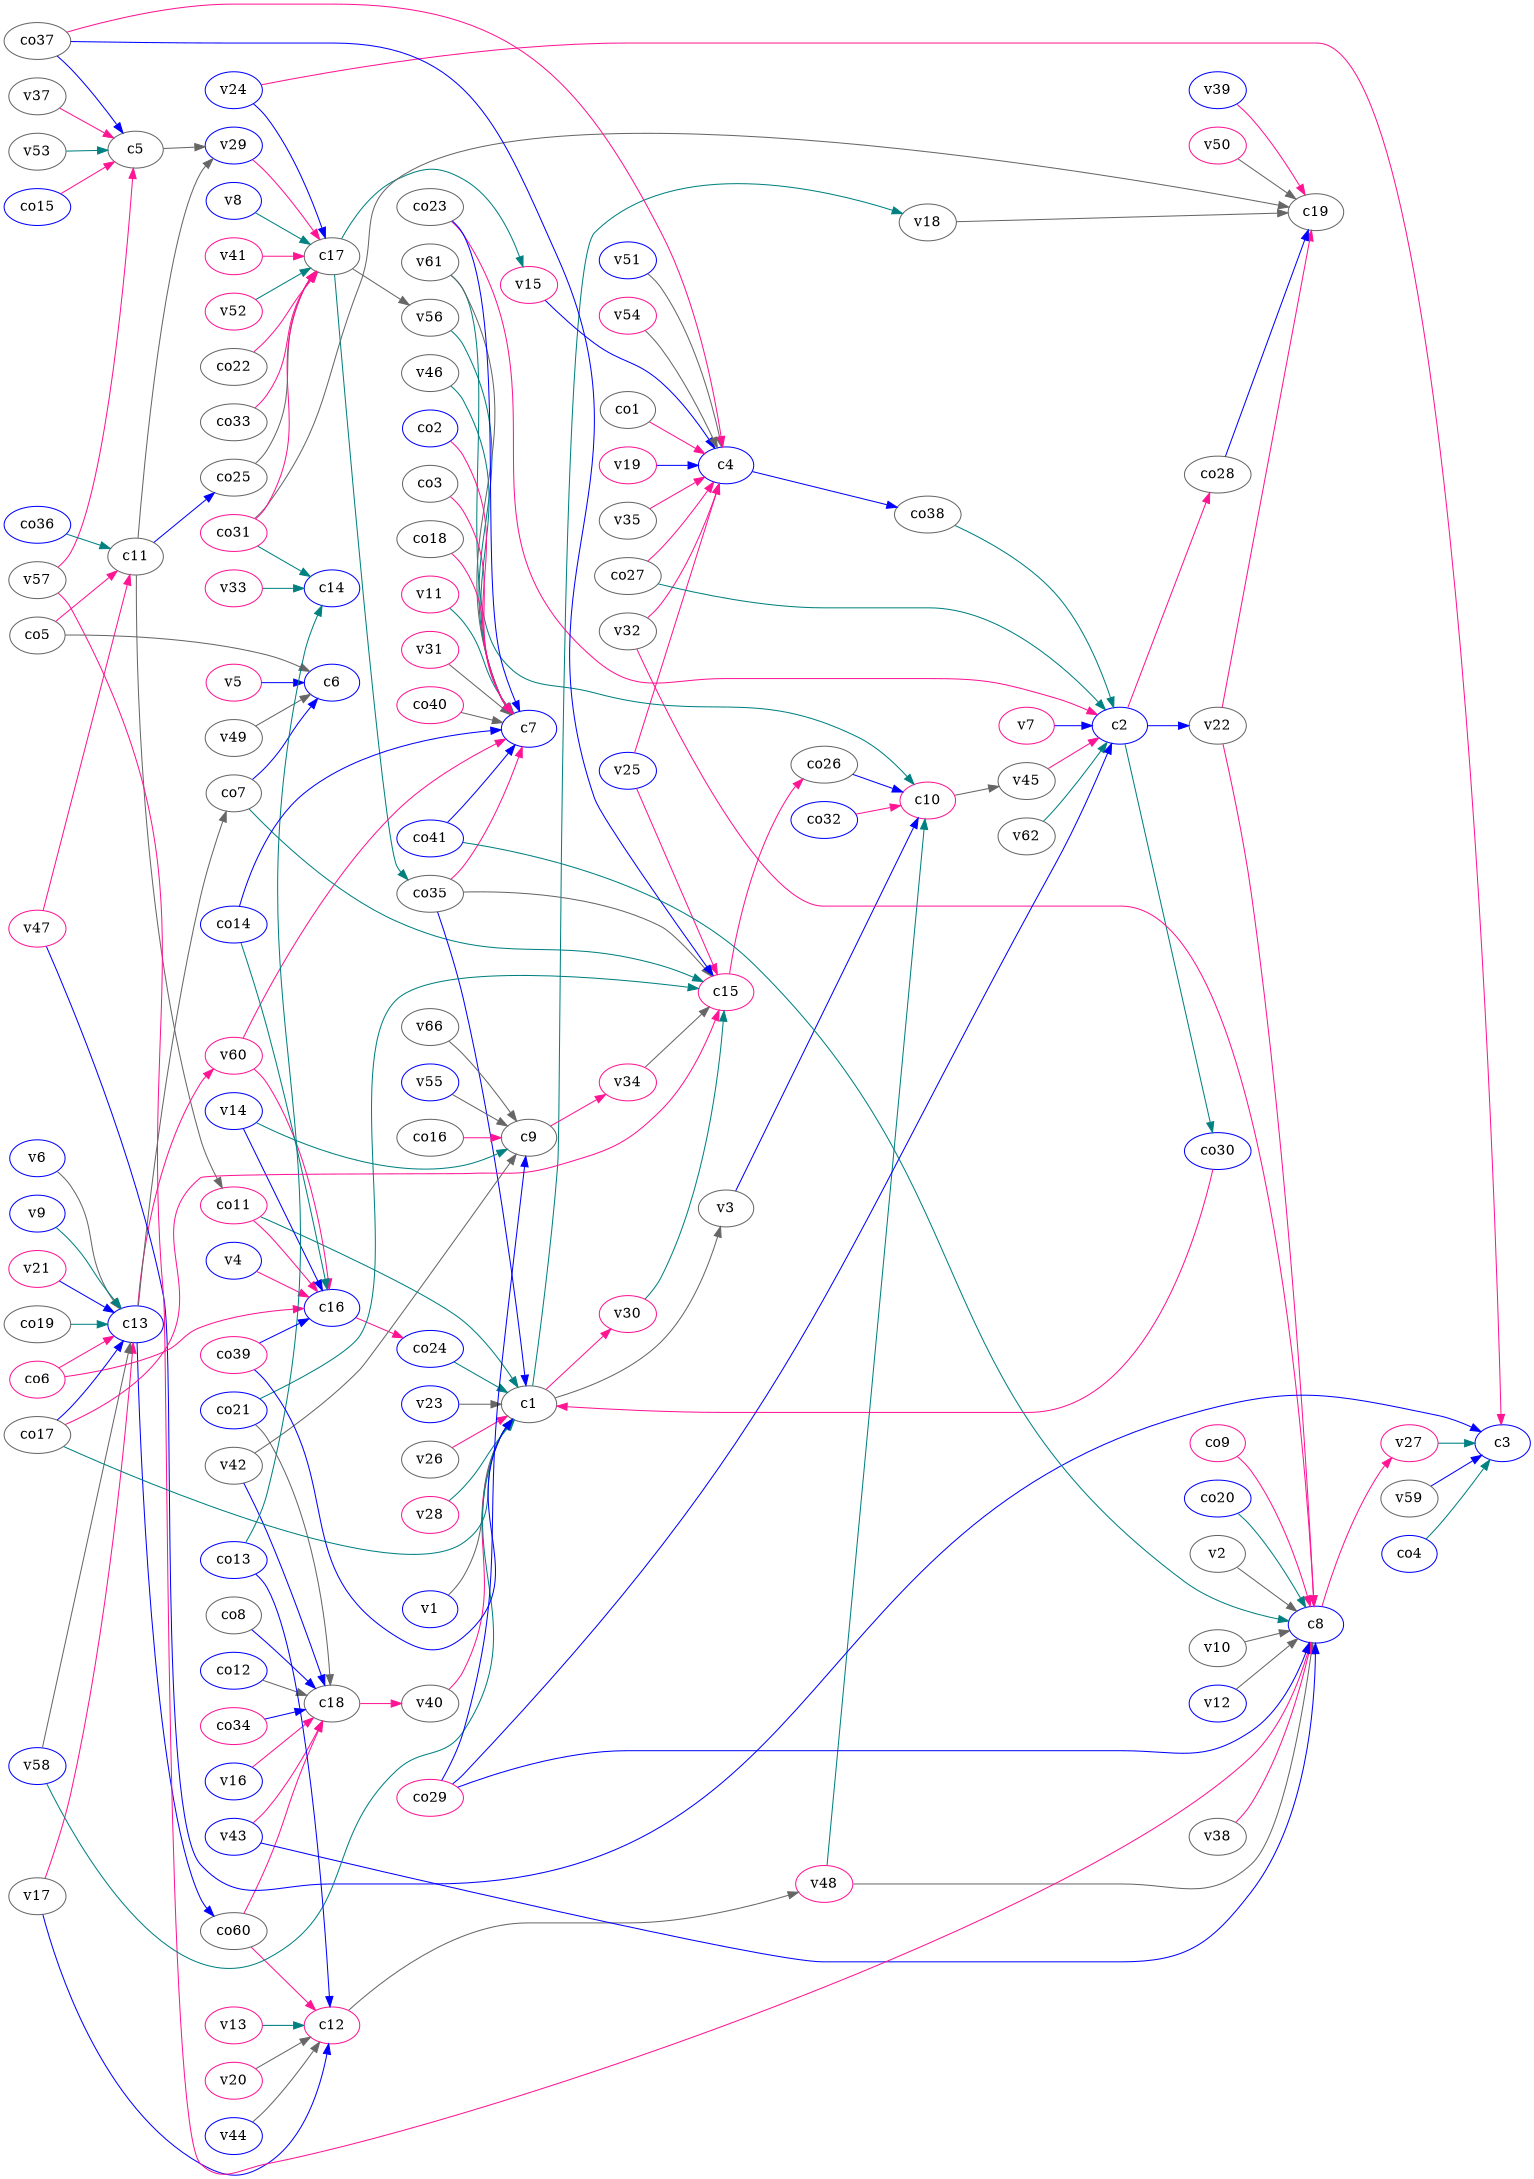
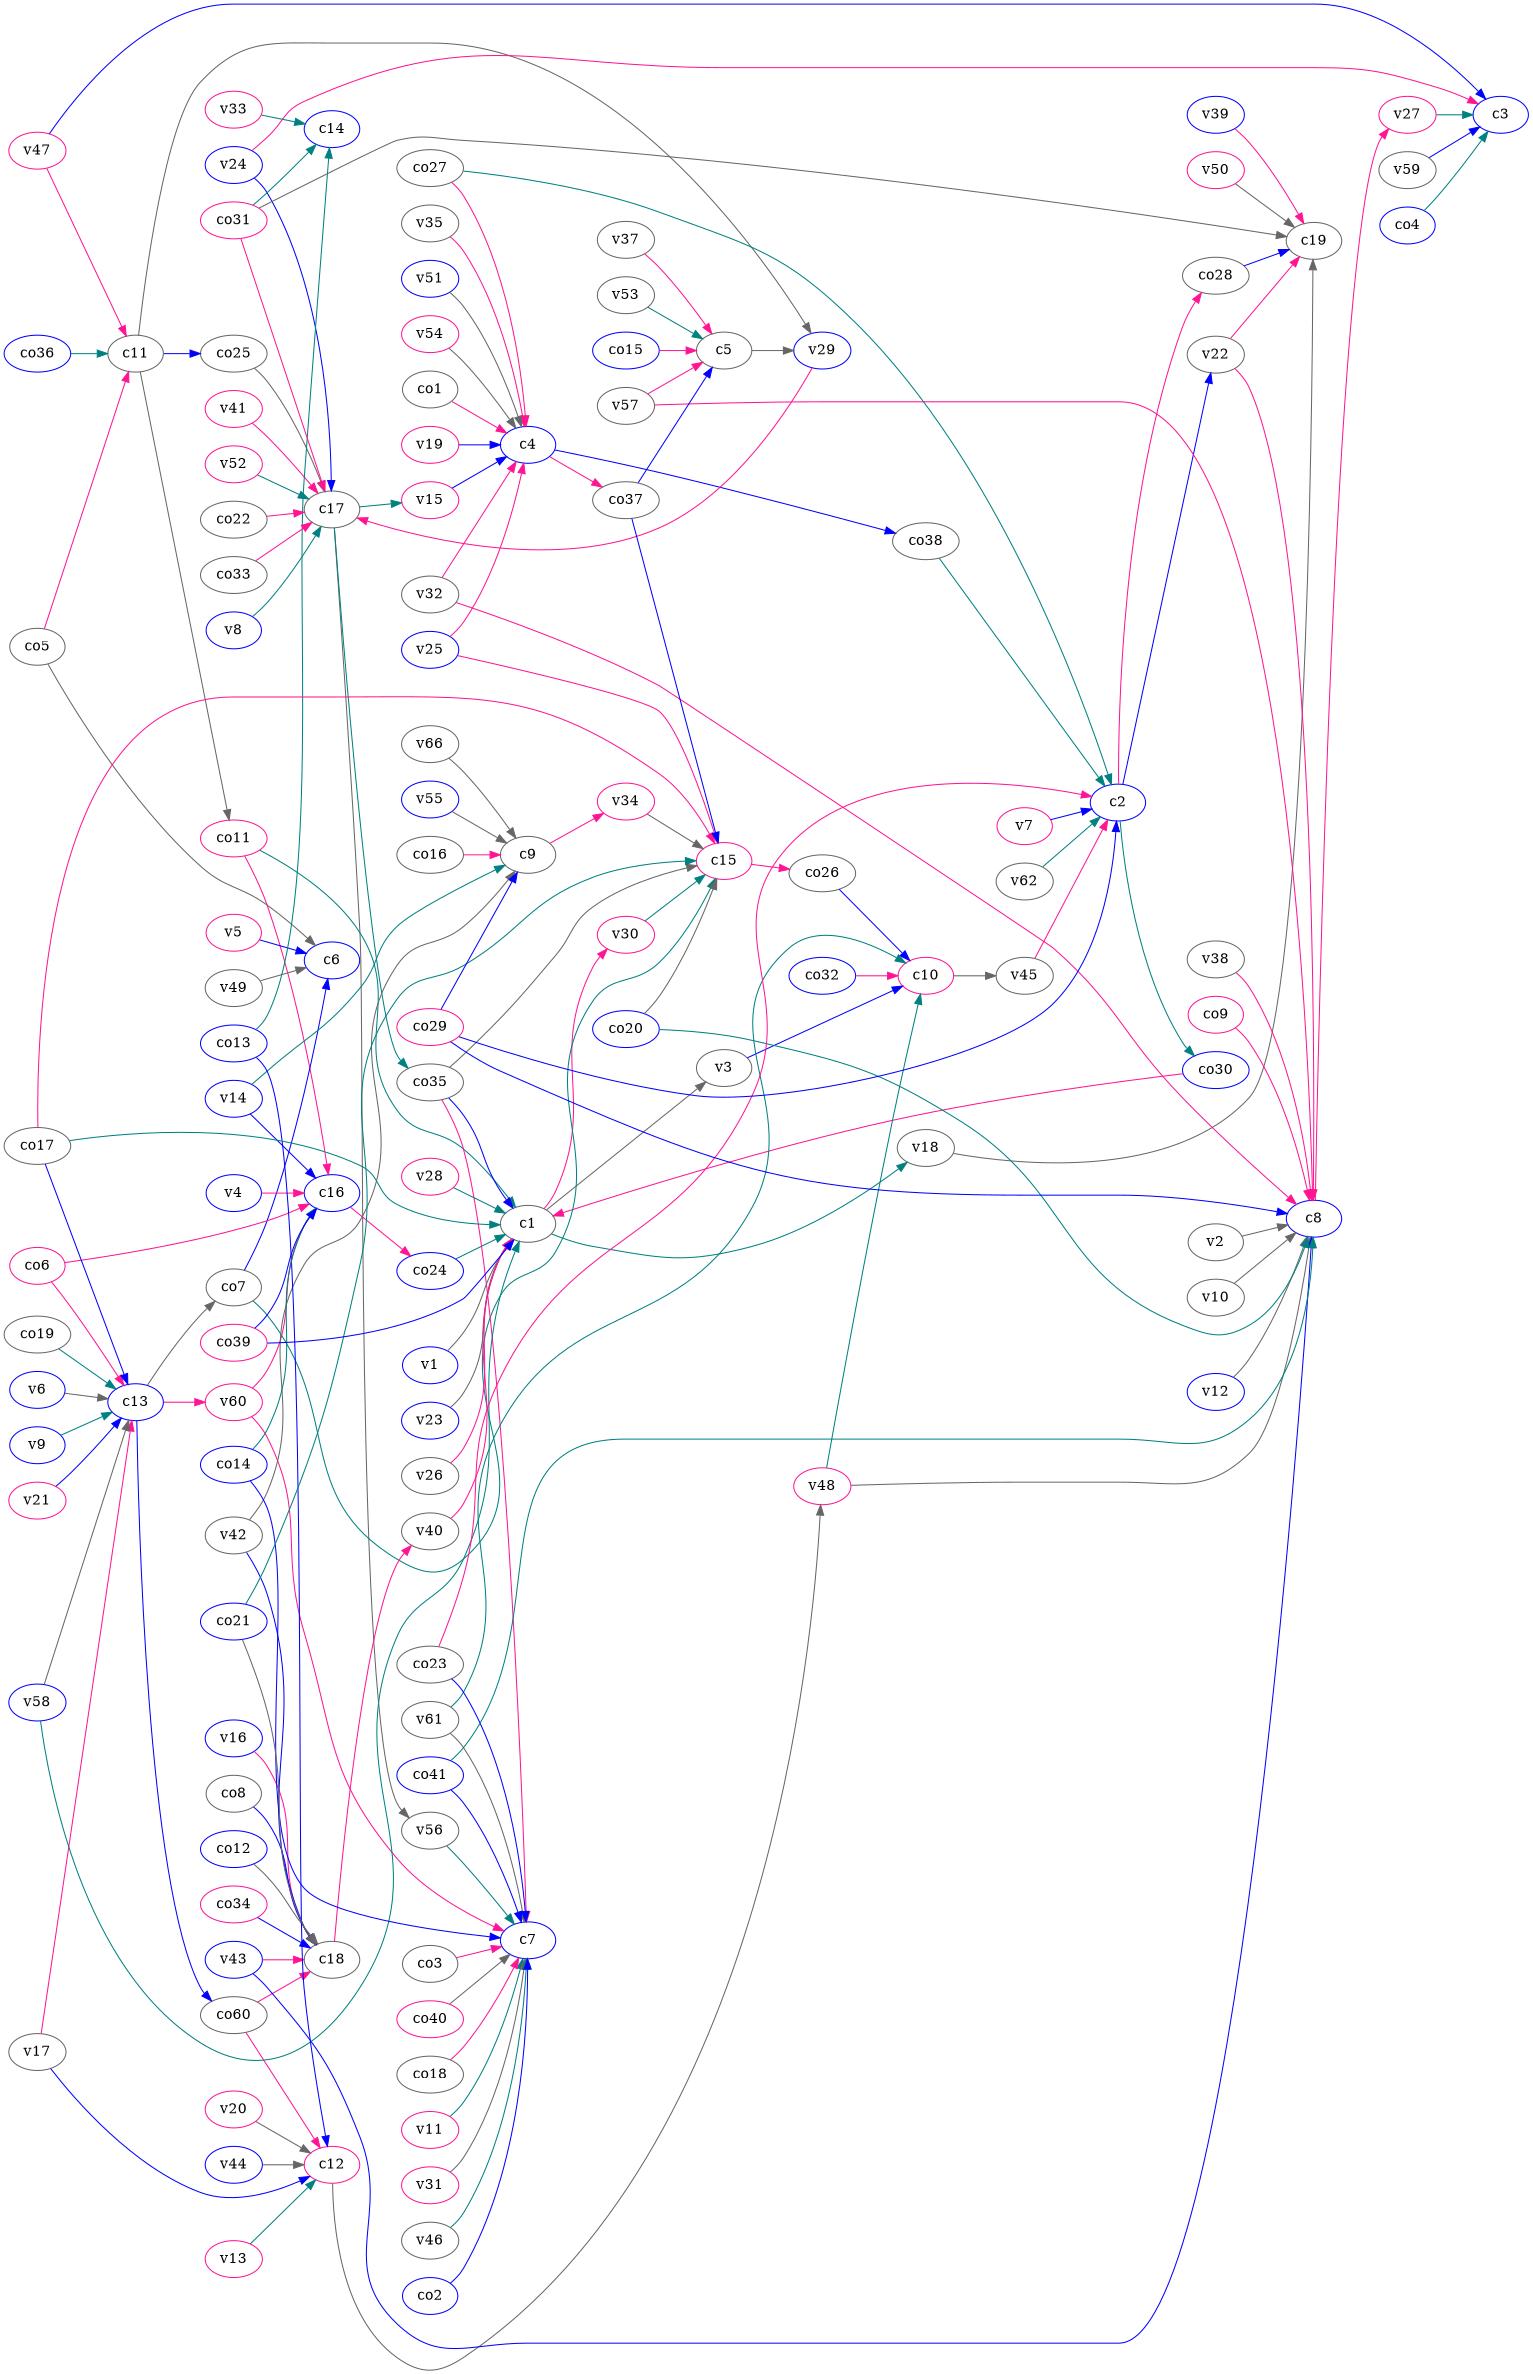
  strict digraph {
    rankdir=LR
    node [color=gray40]
    edge [color=deeppink weight=1]
    c1
    v3
    v18
    v30 [color=deeppink]
    c10 [color=deeppink]
    c19
    c15 [color=deeppink]
    c2 [color=blue]
    v22
    co28
    co30 [color=blue]
    c8 [color=blue]
    c4 [color=blue]
    co38
    v29 [color=blue]
    c5
    c17
    v27 [color=deeppink]
    c3 [color=blue]
    v34 [color=deeppink]
    c9
    v45
    c11
    co11 [color=deeppink]
    co25
    c16 [color=blue]
    c12 [color=deeppink]
    v48 [color=deeppink]
    c13 [color=blue]
    v60 [color=deeppink]
    co7
    n32 [label=co60]
    c7 [color=blue]
    c6 [color=blue]
    c18
    co26
    co24 [color=blue]
    v15 [color=deeppink]
    v56
    co35
    v40
    v1 [color=blue]
    v2
    v4 [color=blue]
    v5 [color=deeppink]
    v6 [color=blue]
    v7 [color=deeppink]
    v8 [color=blue]
    v9 [color=blue]
    v10
    v11 [color=deeppink]
    v12 [color=blue]
    v13 [color=deeppink]
    v14 [color=blue]
    v16 [color=blue]
    v17
    v19 [color=deeppink]
    v20 [color=deeppink]
    v21 [color=deeppink]
    v23 [color=blue]
    v24 [color=blue]
    v25 [color=blue]
    v26
    v28 [color=deeppink]
    v31 [color=deeppink]
    v32
    v33 [color=deeppink]
    c14 [color=blue]
    v35
    n70 [label=v66]
    v37
    v38
    v39 [color=blue]
    v41 [color=deeppink]
    v42
    v43 [color=blue]
    v44 [color=blue]
    v46
    v47 [color=deeppink]
    v49
    v50 [color=deeppink]
    v51 [color=blue]
    v52 [color=deeppink]
    v53
    v54 [color=deeppink]
    v55 [color=blue]
    v57
    v58 [color=blue]
    v59
    v61
    v62
    co1
    co2 [color=blue]
    co3
    co4 [color=blue]
    co5
    co6 [color=deeppink]
    co8
    co9 [color=deeppink]
    co12 [color=blue]
    co13 [color=blue]
    co14 [color=blue]
    co15 [color=blue]
    co16
    co17
    co18
    co19
    co20 [color=blue]
    co21 [color=blue]
    co22
    co23
    co27
    co29 [color=deeppink]
    co31 [color=deeppink]
    co32 [color=blue]
    co33
    co34 [color=deeppink]
    co36 [color=blue]
    co37
    co39 [color=deeppink]
    co40 [color=deeppink]
    co41 [color=blue]
    c1 -> v3 [color=gray40]
    c1 -> v18 [color=teal]
    c1 -> v30
    v3 -> c10 [color=blue]
    v18 -> c19 [color=gray40]
    v30 -> c15 [color=teal]
    c10 -> v45 [color=gray40]
    c15 -> co26
    c2 -> v22 [color=blue]
    c2 -> co28
    c2 -> co30 [color=teal]
    v22 -> c19
    v22 -> c8
    co28 -> c19 [color=blue]
    co30 -> c1
    c8 -> v27
    c4 -> co38 [color=blue]
    co38 -> c2 [color=teal]
    v29 -> c17
    c5 -> v29 [color=gray40]
    c17 -> v15 [color=teal]
    c17 -> v56 [color=gray40]
    c17 -> co35 [color=teal]
    v27 -> c3 [color=teal]
    v34 -> c15 [color=gray40]
    c9 -> v34
    v45 -> c2
    c11 -> v29 [color=gray40]
    c11 -> co11 [color=gray40]
    c11 -> co25 [color=blue]
    co11 -> c1 [color=teal]
    co11 -> c16
    co25 -> c17 [color=gray40]
    c16 -> co24
    c12 -> v48 [color=gray40]
    v48 -> c10 [color=teal]
    v48 -> c8 [color=gray40]
    c13 -> v60
    c13 -> co7 [color=gray40]
    c13 -> n32 [color=blue]
    v60 -> c16
    v60 -> c7
    co7 -> c15 [color=teal]
    co7 -> c6 [color=blue]
    n32 -> c12
    n32 -> c18
    c18 -> v40
    co26 -> c10 [color=blue]
    co24 -> c1 [color=teal]
    v15 -> c4 [color=blue]
    v56 -> c7 [color=teal]
    co35 -> c1 [color=blue]
    co35 -> c15 [color=gray40]
    co35 -> c7
    v40 -> c1
    v1 -> c1 [color=gray40]
    v2 -> c8 [color=gray40]
    v4 -> c16
    v5 -> c6 [color=blue]
    v6 -> c13 [color=gray40]
    v7 -> c2 [color=blue]
    v8 -> c17 [color=teal]
    v9 -> c13 [color=teal]
    v10 -> c8 [color=gray40]
    v11 -> c7 [color=teal]
    v12 -> c8 [color=gray40]
    v13 -> c12 [color=teal]
    v14 -> c9 [color=teal]
    v14 -> c16 [color=blue]
    v16 -> c18
    v17 -> c12 [color=blue]
    v17 -> c13
    v19 -> c4 [color=blue]
    v20 -> c12 [color=gray40]
    v21 -> c13 [color=blue]
    v23 -> c1 [color=gray40]
    v24 -> c17 [color=blue]
    v24 -> c3
    v25 -> c15
    v25 -> c4
    v26 -> c1
    v28 -> c1 [color=teal]
    v31 -> c7 [color=gray40]
    v32 -> c8
    v32 -> c4
    v33 -> c14 [color=teal]
    v35 -> c4
    n70 -> c9 [color=gray40]
    v37 -> c5
    v38 -> c8
    v39 -> c19
    v41 -> c17
    v42 -> c9 [color=gray40]
    v42 -> c18 [color=blue]
    v43 -> c8 [color=blue]
    v43 -> c18
    v44 -> c12 [color=gray40]
    v46 -> c7 [color=teal]
    v47 -> c3 [color=blue]
    v47 -> c11
    v49 -> c6 [color=gray40]
    v50 -> c19 [color=gray40]
    v51 -> c4 [color=gray40]
    v52 -> c17 [color=teal]
    v53 -> c5 [color=teal]
    v54 -> c4 [color=gray40]
    v55 -> c9 [color=gray40]
    v57 -> c8
    v57 -> c5
    v58 -> c1 [color=teal]
    v58 -> c13 [color=gray40]
    v59 -> c3 [color=blue]
    v61 -> c10 [color=teal]
    v61 -> c7 [color=gray40]
    v62 -> c2 [color=teal]
    co1 -> c4
-   co2 -> c7
+   co2 -> c7 [color=blue]
    co3 -> c7
    co4 -> c3 [color=teal]
    co5 -> c11
    co5 -> c6 [color=gray40]
    co6 -> c16
    co6 -> c13
    co8 -> c18 [color=blue]
    co9 -> c8
    co12 -> c18 [color=gray40]
    co13 -> c12 [color=blue]
    co13 -> c14 [color=teal]
    co14 -> c16 [color=teal]
    co14 -> c7 [color=blue]
    co15 -> c5
    co16 -> c9
    co17 -> c1 [color=teal]
    co17 -> c15
    co17 -> c13 [color=blue]
    co18 -> c7
    co19 -> c13 [color=teal]
+   co20 -> c15 [color=gray40]
    co20 -> c8 [color=teal]
    co21 -> c15 [color=teal]
    co21 -> c18 [color=gray40]
    co22 -> c17
    co23 -> c2
    co23 -> c7 [color=blue]
    co27 -> c2 [color=teal]
    co27 -> c4
    co29 -> c2 [color=blue]
    co29 -> c8 [color=blue]
    co29 -> c9 [color=blue]
    co31 -> c19 [color=gray40]
    co31 -> c17
    co31 -> c14 [color=teal]
    co32 -> c10
    co33 -> c17
    co34 -> c18 [color=blue]
    co36 -> c11 [color=teal]
    co37 -> c15 [color=blue]
-   co37 -> c4
+   c4 -> co37
    co37 -> c5 [color=blue]
    co39 -> c1 [color=blue]
    co39 -> c16 [color=blue]
    co40 -> c7 [color=gray40]
    co41 -> c8 [color=teal]
    co41 -> c7 [color=blue]
  }
